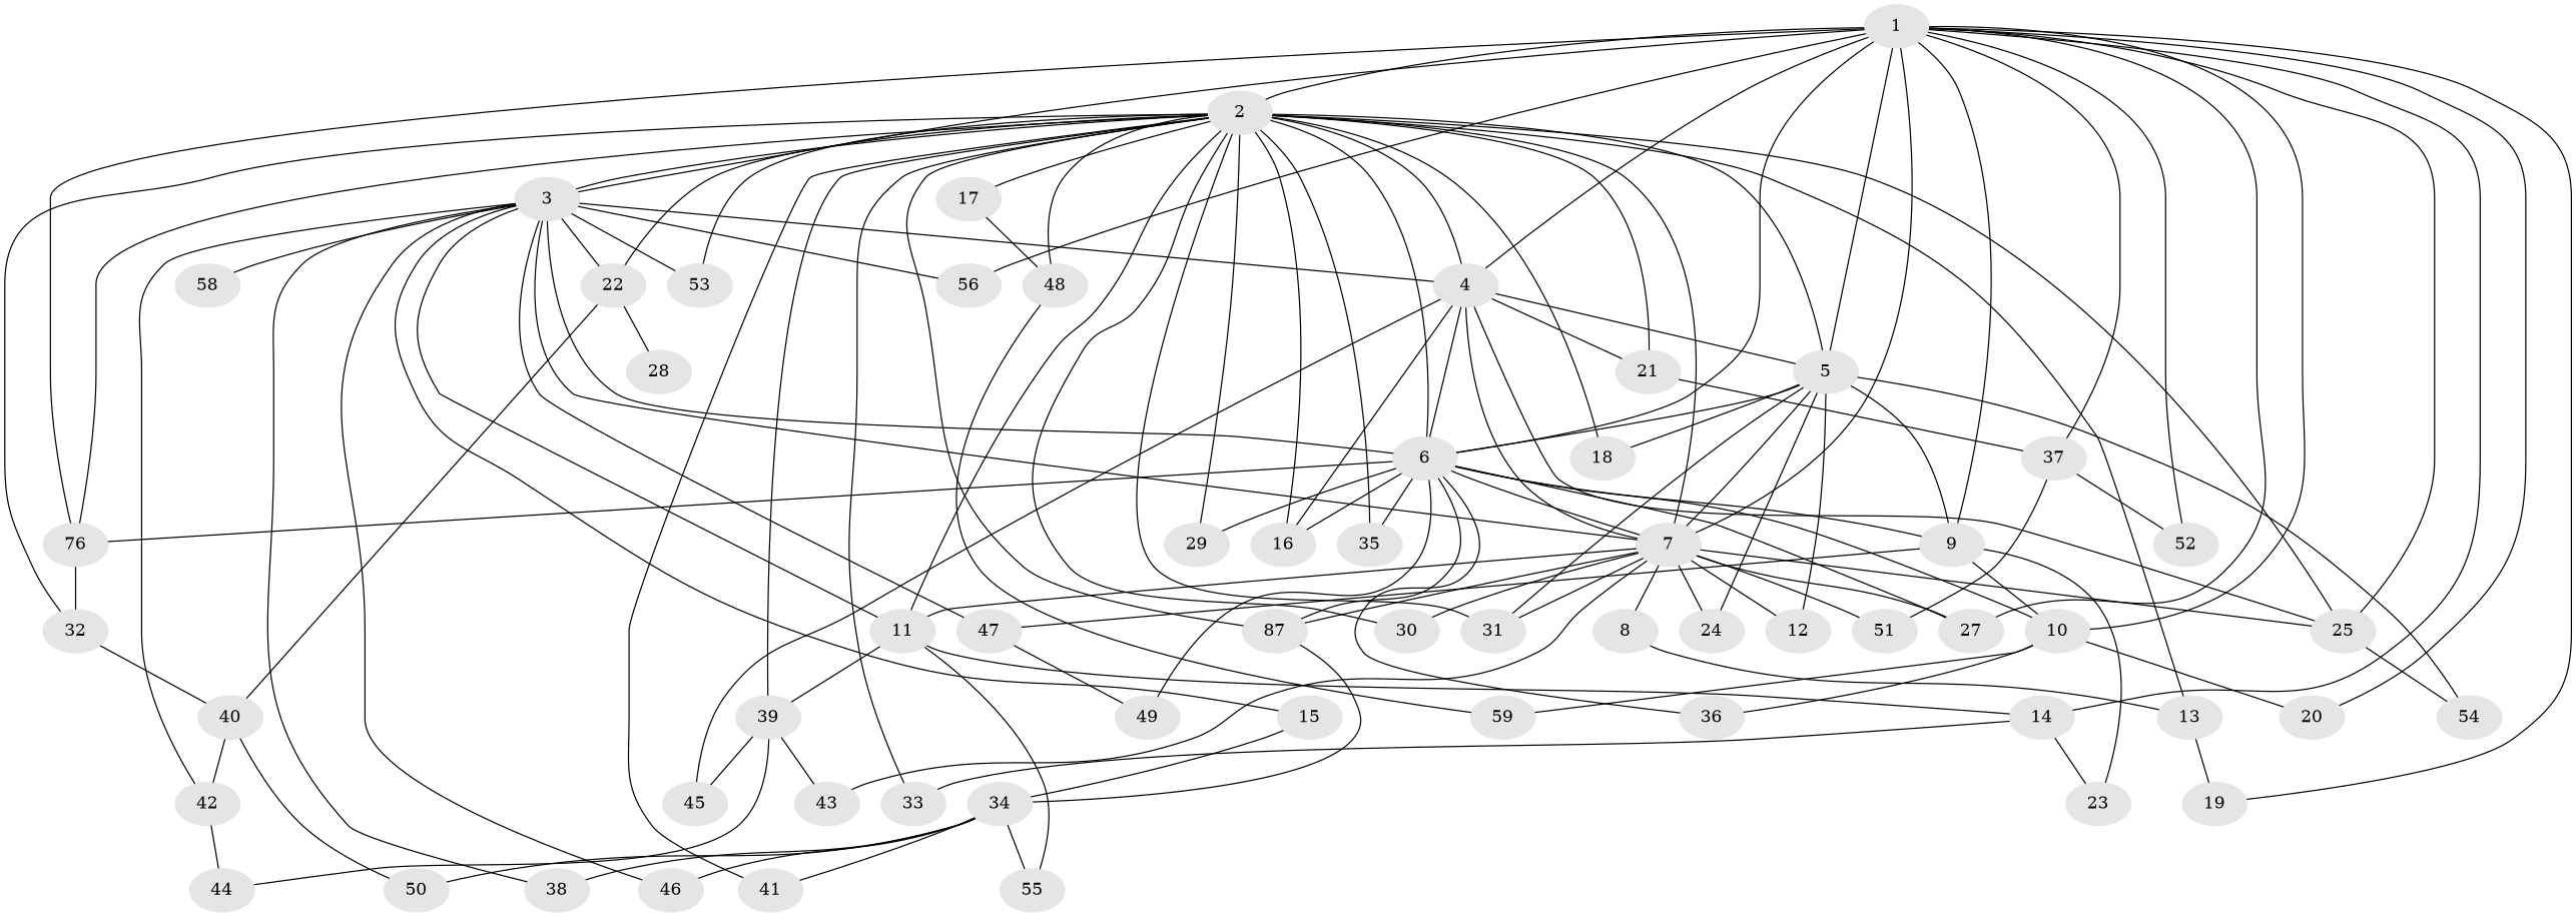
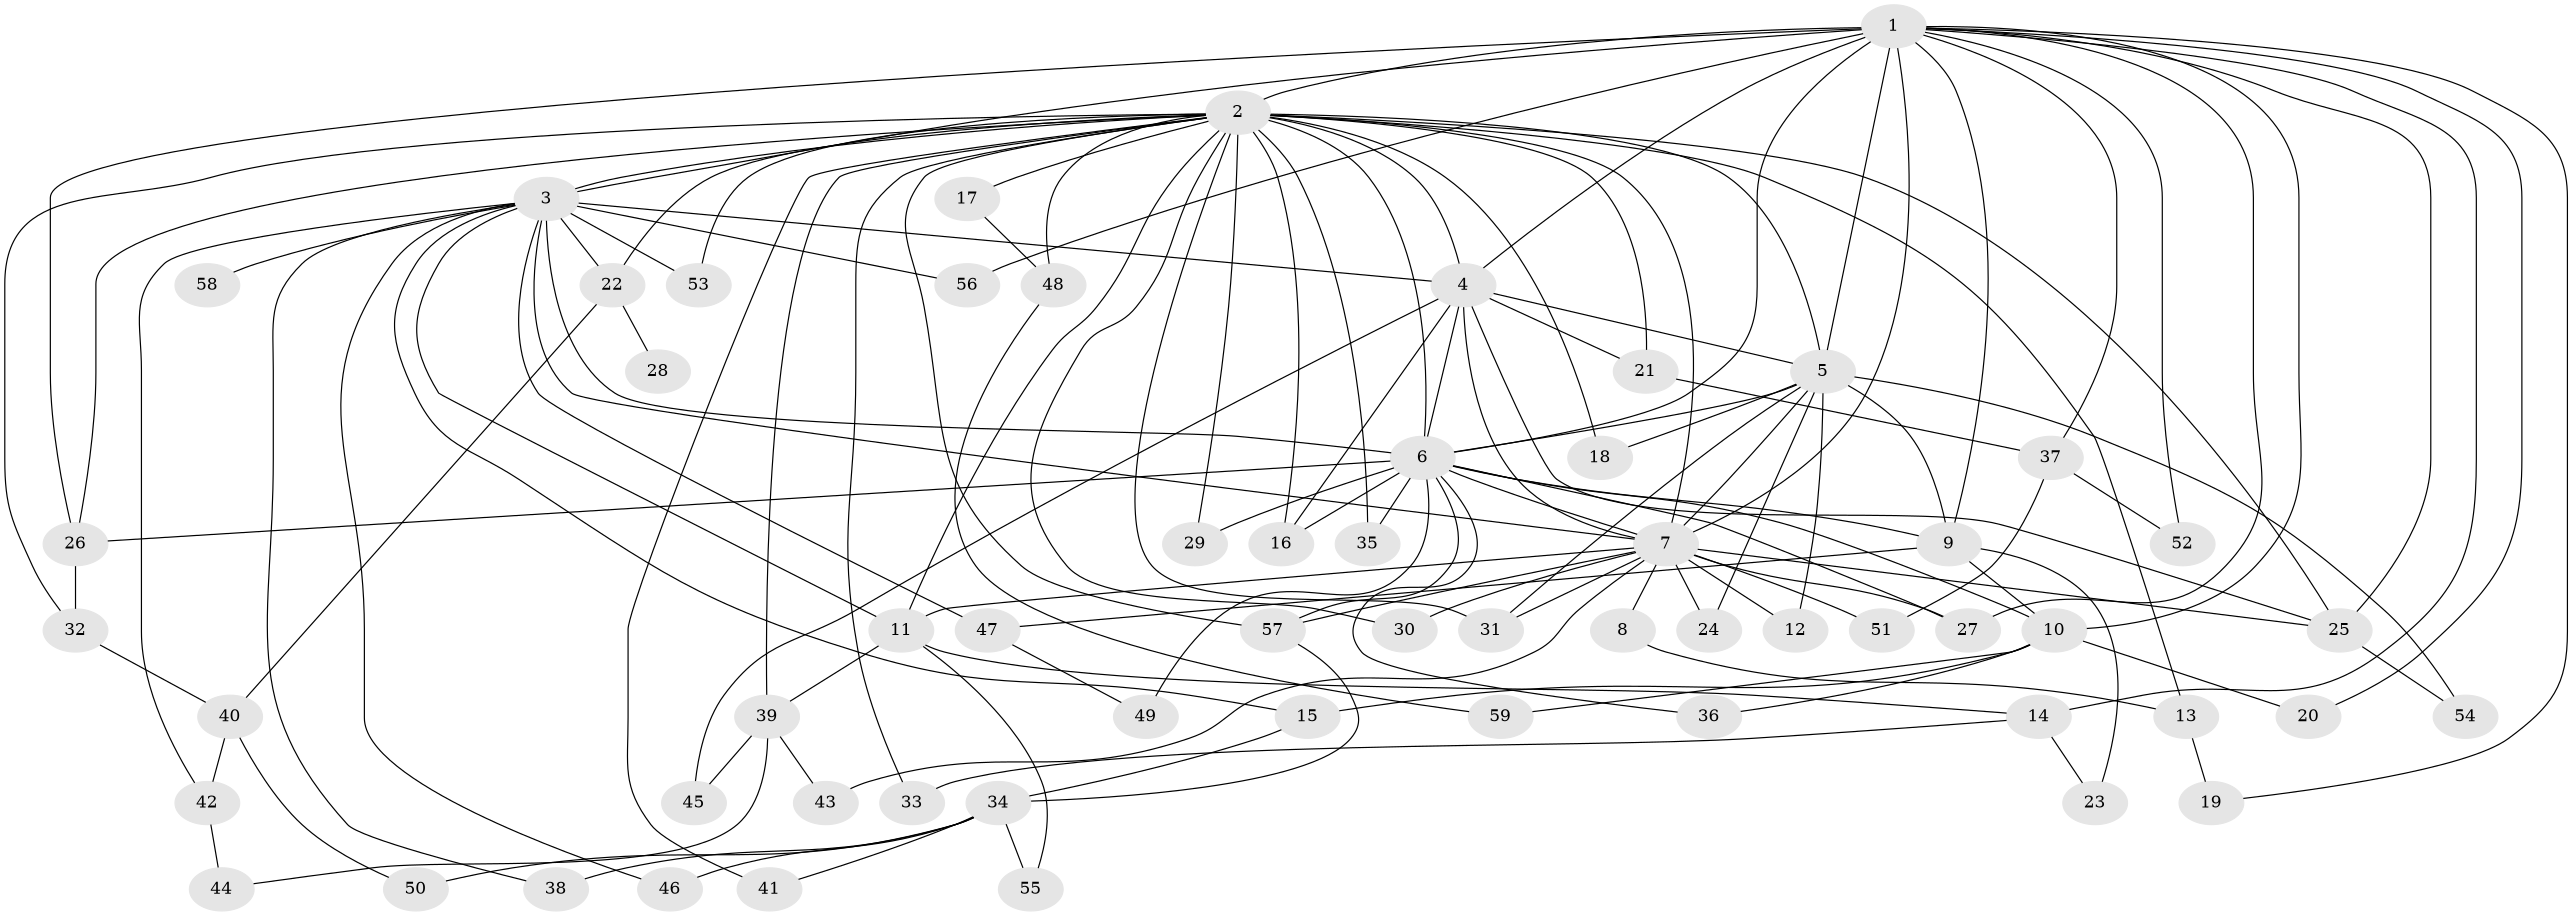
  graph {
    node [color=gray90 style=filled]
    edge [weight=1.0]
    1
    2
    3
    4
    5
    6
    7
    9
    10
    14
    19
    20
    25
-   26 [label=76]
+   26
    27
    37
    52
    56
    11
    13
    16
    17
    18
    21
    22
    29
    30
    31
    32
    33
    35
    39
    41
    48
    53
-   57 [label=87]
+   57
    15
    38
    42
    46
    47
    58
    45
    12
    24
    54
    36
    49
    8
    43
    51
    23
    59
    55
    28
    40
    44
    34
    50
    1 -- 2 [weight=2.0]
    1 -- 3
    1 -- 4 [weight=3.0]
    1 -- 5
    1 -- 6 [weight=2.0]
    1 -- 7
    1 -- 9
    1 -- 10
    1 -- 14
    1 -- 19
    1 -- 20
    1 -- 25
    1 -- 26
    1 -- 27
    1 -- 37
    1 -- 52
    1 -- 56
    2 -- 3 [weight=2.0]
    2 -- 4 [weight=4.0]
    2 -- 5 [weight=2.0]
    2 -- 6 [weight=4.0]
    2 -- 7 [weight=2.0]
    2 -- 25
    2 -- 26
    2 -- 11 [weight=2.0]
    2 -- 13
    2 -- 16
    2 -- 17
    2 -- 18
    2 -- 21
    2 -- 22 [weight=3.0]
    2 -- 29
    2 -- 30
    2 -- 31
    2 -- 32
    2 -- 33
    2 -- 35
    2 -- 39
    2 -- 41
    2 -- 48
    2 -- 53
    2 -- 57
    3 -- 4 [weight=2.0]
    3 -- 6 [weight=3.0]
    3 -- 7
    3 -- 56
    3 -- 11
    3 -- 22
    3 -- 53
    3 -- 15
    3 -- 38
    3 -- 42
    3 -- 46
    3 -- 47
    3 -- 58
    4 -- 5 [weight=2.0]
    4 -- 6 [weight=4.0]
    4 -- 7 [weight=3.0]
    4 -- 25
    4 -- 16
    4 -- 21
    4 -- 45
    5 -- 6 [weight=2.0]
    5 -- 7 [weight=2.0]
    5 -- 9
    5 -- 18
    5 -- 31
    5 -- 12
    5 -- 24
    5 -- 54
    6 -- 7 [weight=2.0]
    6 -- 9 [weight=4.0]
    6 -- 10
    6 -- 26
    6 -- 27
    6 -- 16
    6 -- 29
    6 -- 35
    6 -- 57
    6 -- 36
    6 -- 49
    7 -- 25
    7 -- 27
    7 -- 11
    7 -- 30
    7 -- 31
    7 -- 57
    7 -- 12
    7 -- 24
    7 -- 8
    7 -- 43
    7 -- 51
    9 -- 10
    9 -- 47
    9 -- 23
    10 -- 20
+   10 -- 15
    10 -- 36
    10 -- 59
    14 -- 33
    14 -- 23
    25 -- 54
    26 -- 32
    37 -- 52
    37 -- 51
    11 -- 14
    11 -- 39 [weight=2.0]
    11 -- 55
    13 -- 19
    17 -- 48
    21 -- 37
    22 -- 28
    22 -- 40
    32 -- 40
    39 -- 45
    39 -- 43
    39 -- 44
    48 -- 59
    57 -- 34
    15 -- 34
    42 -- 44
    47 -- 49
    8 -- 13
    40 -- 42
    40 -- 50
    34 -- 41
    34 -- 38
    34 -- 46
    34 -- 55
    34 -- 50
  }
